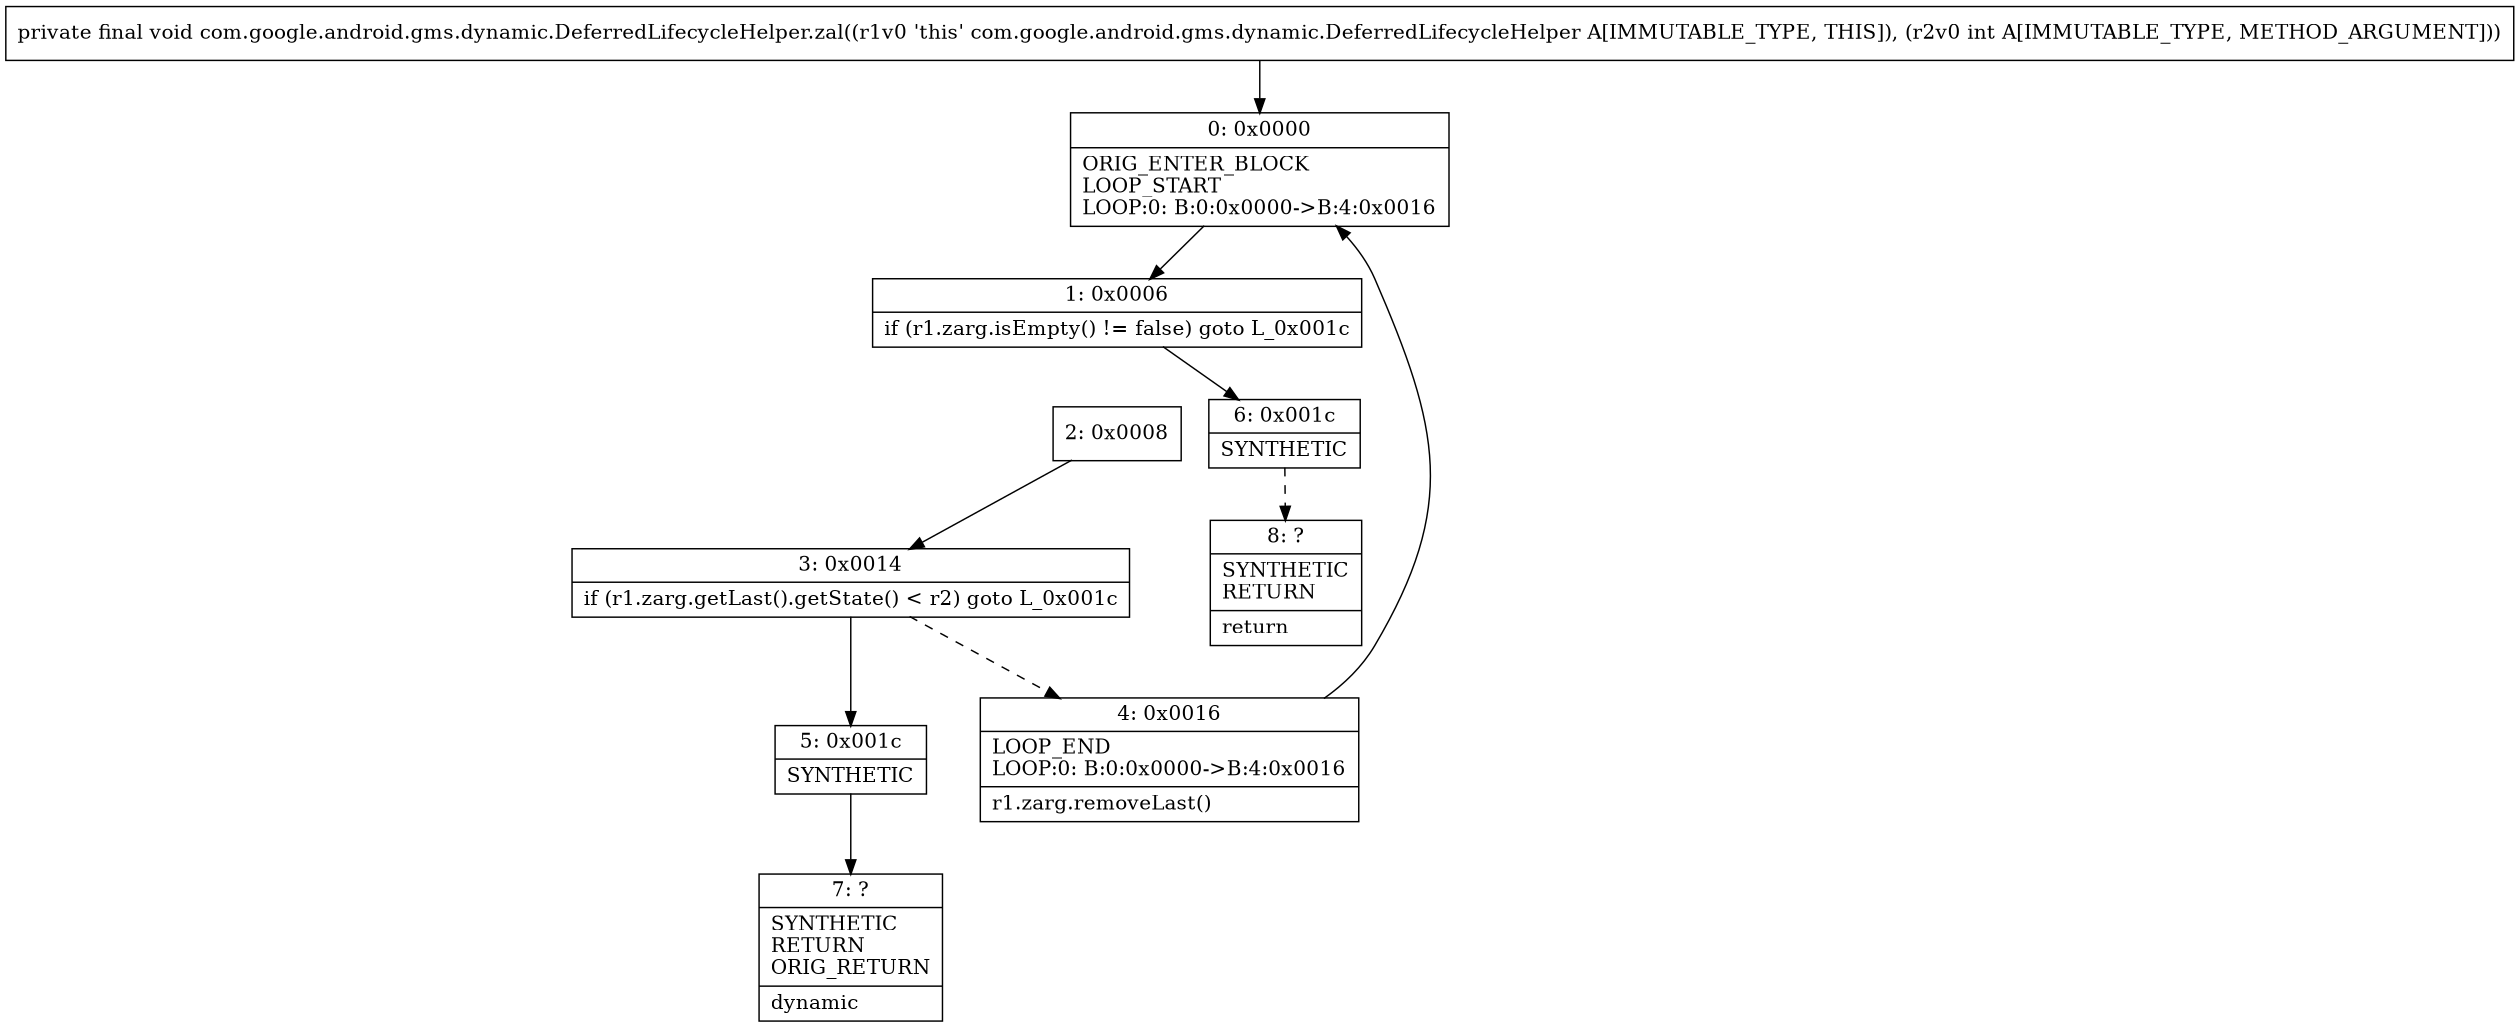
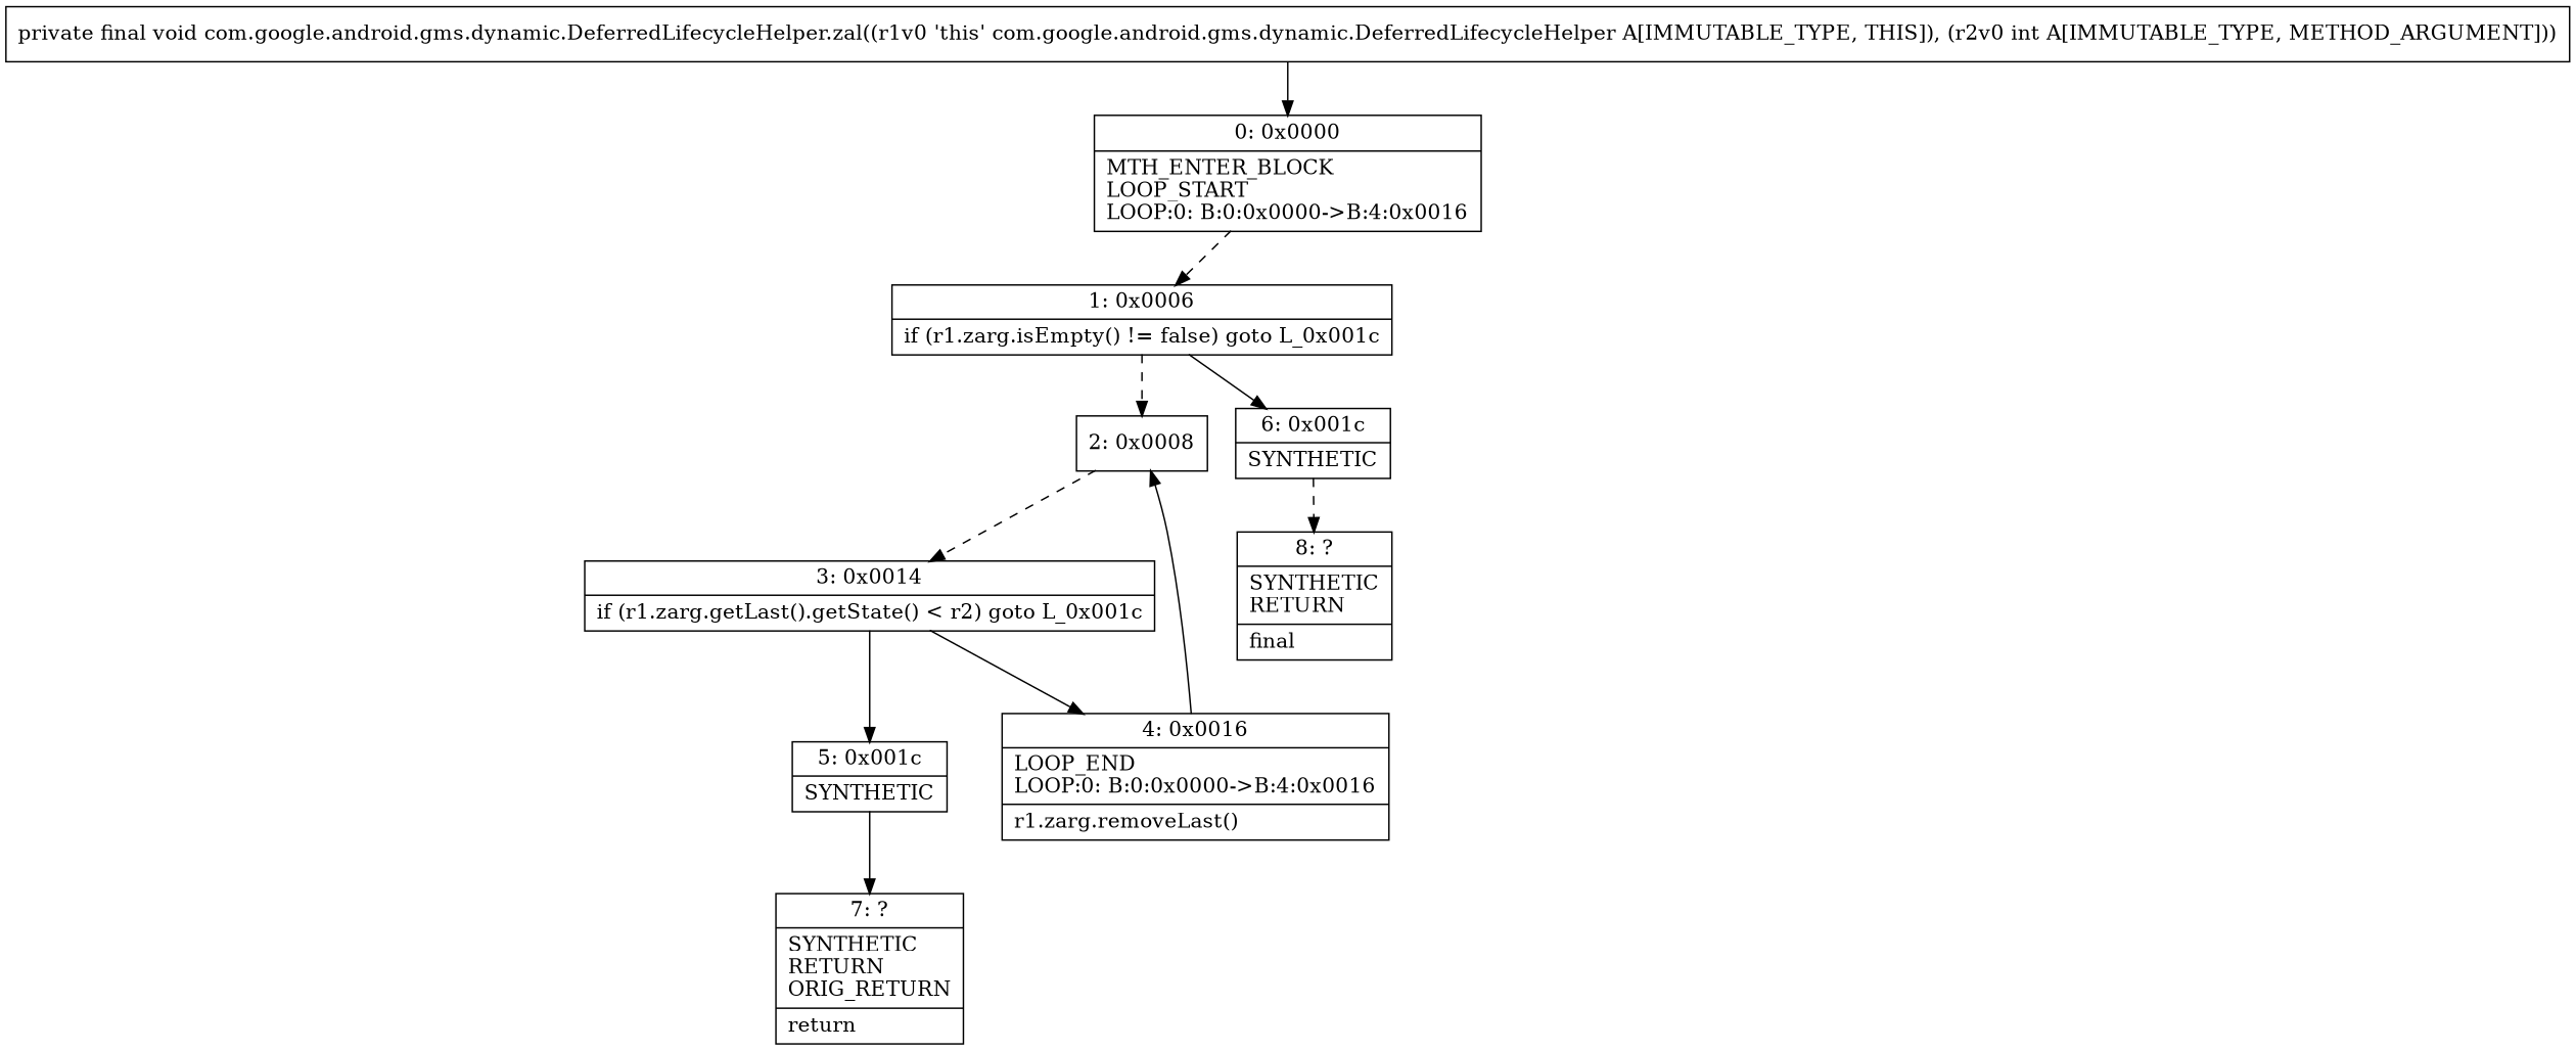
  digraph {
    node [shape=record]
-   n1 [label="{0\:\ 0x0000|ORIG_ENTER_BLOCK\lLOOP_START\lLOOP:0: B:0:0x0000\-\>B:4:0x0016\l}"]
+   n1 [label="{0\:\ 0x0000|MTH_ENTER_BLOCK\lLOOP_START\lLOOP:0: B:0:0x0000\-\>B:4:0x0016\l}"]
    n2 [label="{1\:\ 0x0006|if (r1.zarg.isEmpty() != false) goto L_0x001c\l}"]
    n3 [label="{2\:\ 0x0008}"]
    n4 [label="{6\:\ 0x001c|SYNTHETIC\l}"]
    n5 [label="{3\:\ 0x0014|if (r1.zarg.getLast().getState() \< r2) goto L_0x001c\l}"]
-   n6 [label="{8\:\ ?|SYNTHETIC\lRETURN\l|return\l}"]
+   n6 [label="{8\:\ ?|SYNTHETIC\lRETURN\l|final\l}"]
    n7 [label="{4\:\ 0x0016|LOOP_END\lLOOP:0: B:0:0x0000\-\>B:4:0x0016\l|r1.zarg.removeLast()\l}"]
    n8 [label="{5\:\ 0x001c|SYNTHETIC\l}"]
-   n9 [label="{7\:\ ?|SYNTHETIC\lRETURN\lORIG_RETURN\l|dynamic\l}"]
+   n9 [label="{7\:\ ?|SYNTHETIC\lRETURN\lORIG_RETURN\l|return\l}"]
    n10 [label="{private final void com.google.android.gms.dynamic.DeferredLifecycleHelper.zal((r1v0 'this' com.google.android.gms.dynamic.DeferredLifecycleHelper A[IMMUTABLE_TYPE, THIS]), (r2v0 int A[IMMUTABLE_TYPE, METHOD_ARGUMENT])) }"]
-   n1 -> n2
+   n1 -> n2 [style=dashed]
+   n2 -> n3 [style=dashed]
    n2 -> n4
-   n3 -> n5
+   n3 -> n5 [style=dashed]
    n4 -> n6 [style=dashed]
-   n5 -> n7 [style=dashed]
+   n5 -> n7 [style=solid]
    n5 -> n8
-   n7 -> n1
+   n7 -> n3
    n8 -> n9
    n10 -> n1
  }
